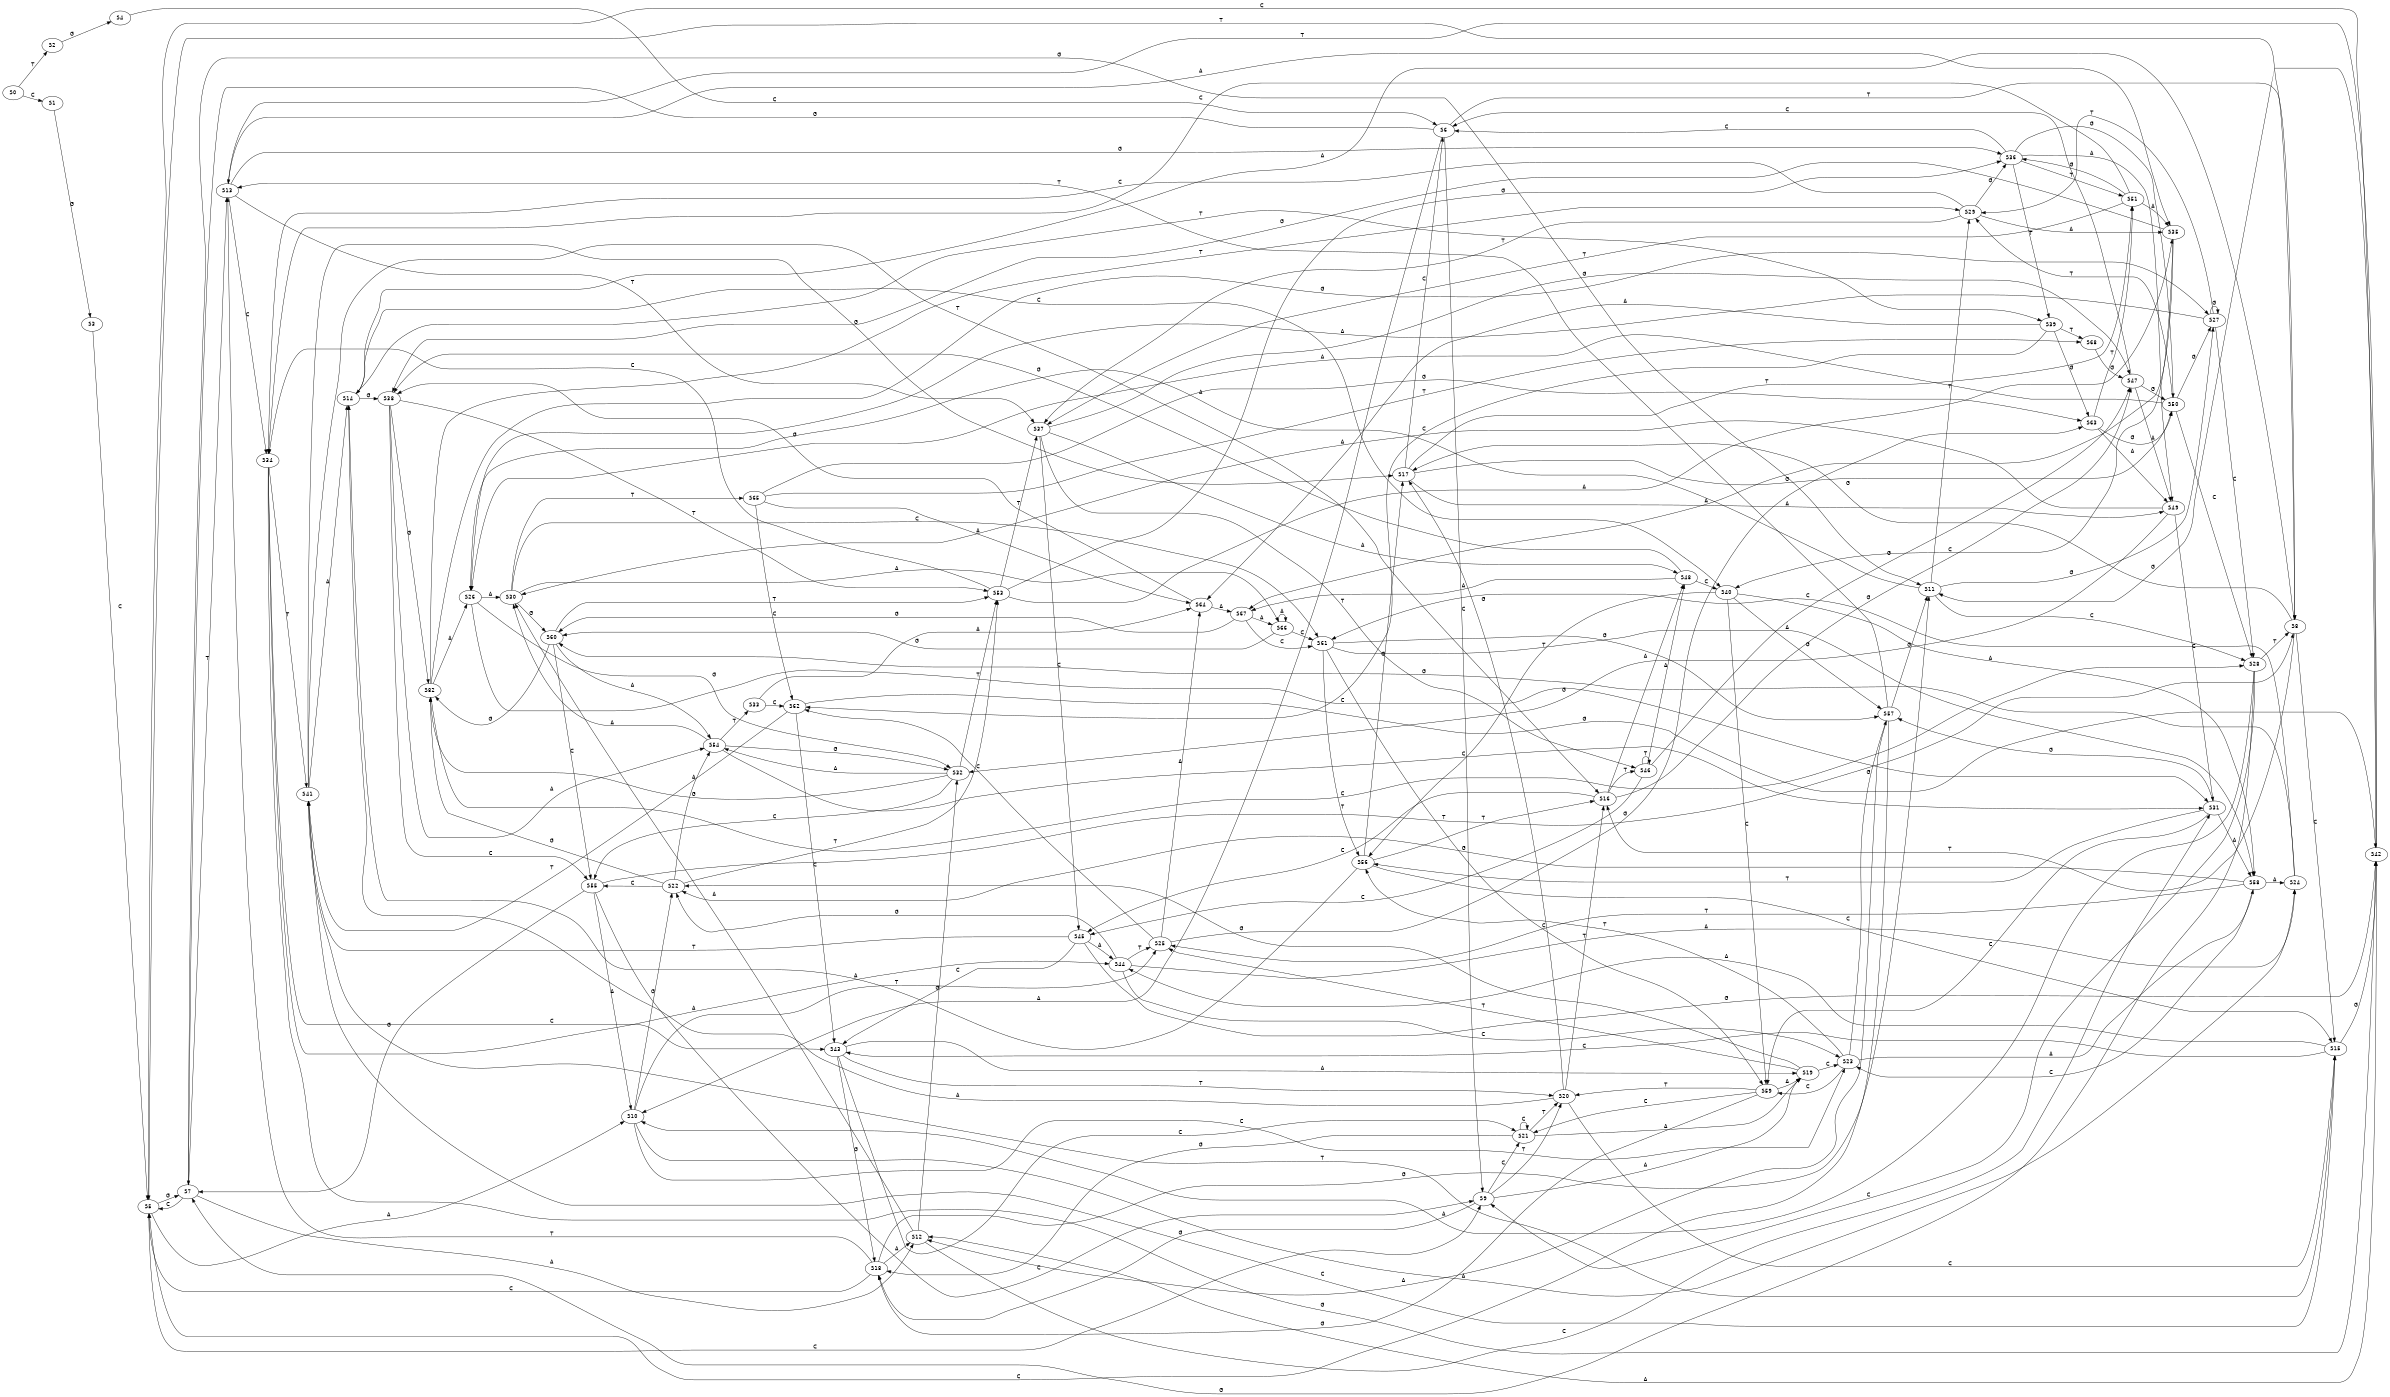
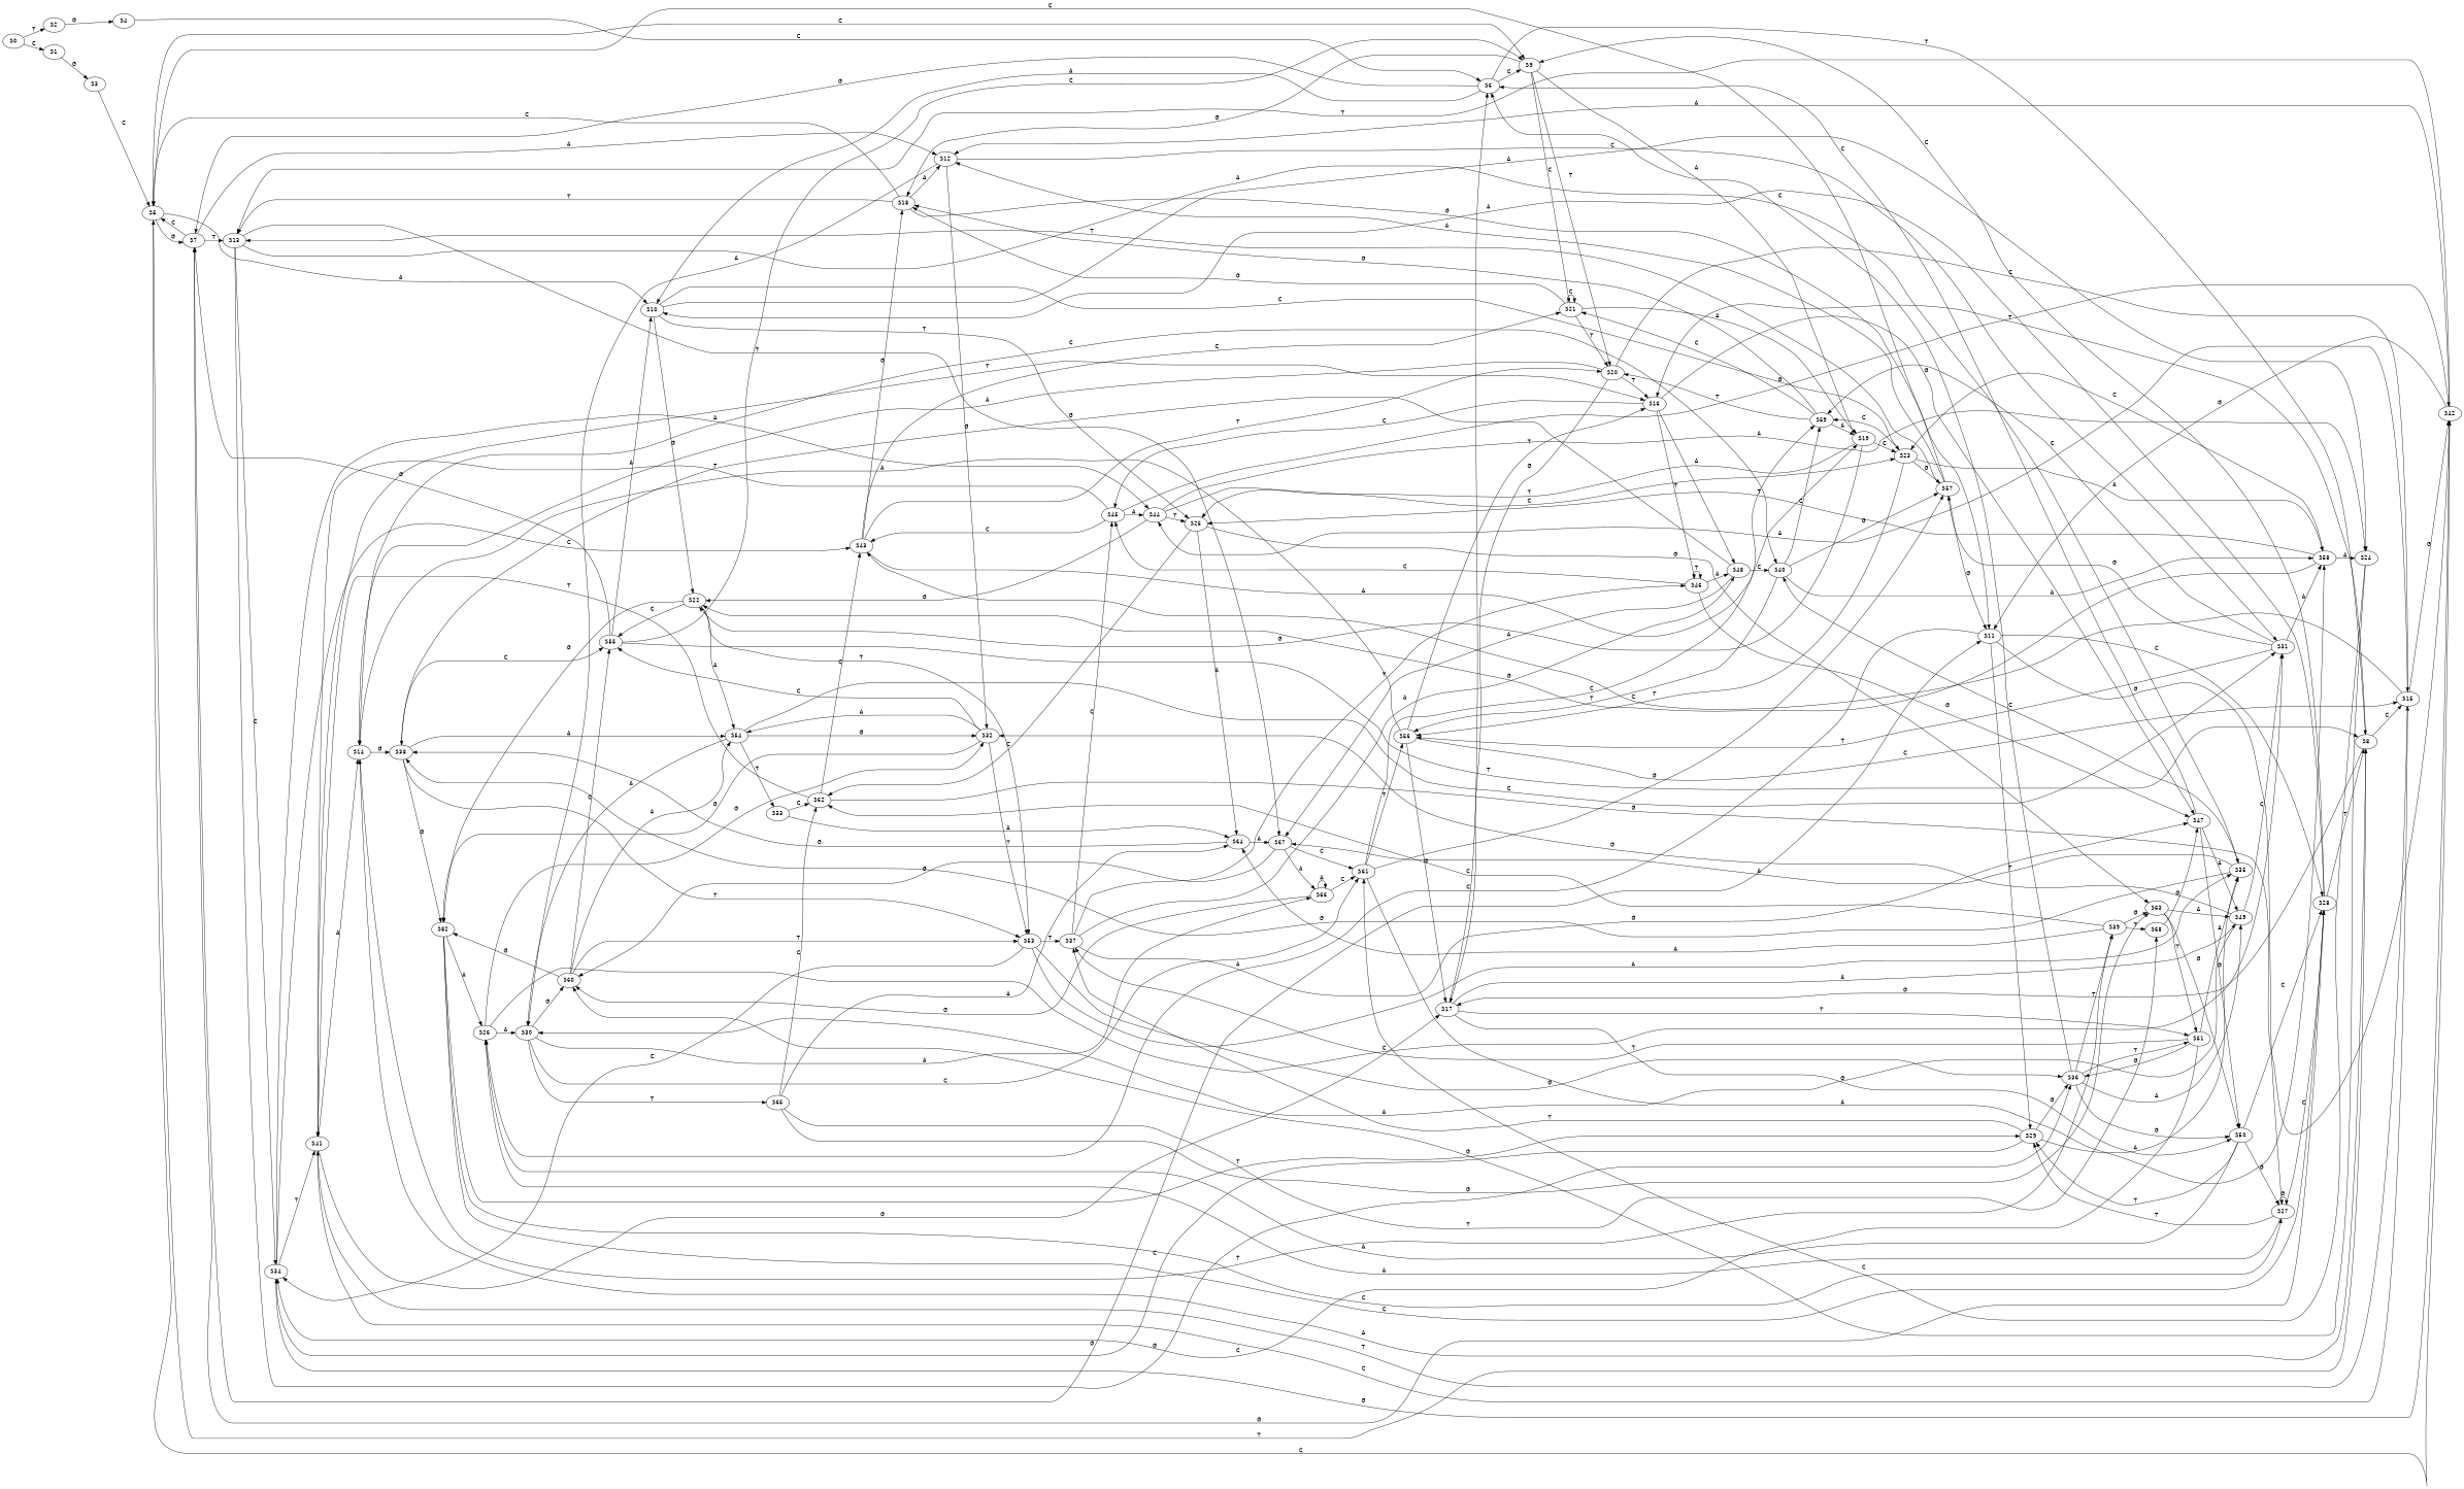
  strict digraph {
    fontname="DejaVu Sans"
    rankdir=LR
    node [fontname="DejaVu Sans"]
    edge [fontname="DejaVu Sans"]
    S0
    S1
    S2
    S3
    S4
    S5
    S6
    S7
    S8
    S9
    S10
    S11
    S12
    S13
    S14
    S15
    S16
    S17
    S18
    S19
    S20
    S21
    S22
    S23
    S24
    S25
    S26
    S27
    S28
    S29
    S30
    S31
    S32
    S34
    S35
    S36
    S37
    S38
    S39
    S40
    S41
    S42
    S43
    S44
    S45
    S46
    S47
    S48
    S49
    S50
    S51
    n52 [label=S82]
    S53
    S54
    S55
    S56
    S57
    S58
    S59
    S60
    S61
    S62
    S63
    S64
    S65
    S66
    S33
    S67
    S68
    S0 -> S1 [label=C]
    S0 -> S2 [label=T]
    S1 -> S3 [label=G]
    S2 -> S4 [label=G]
    S3 -> S5 [label=C]
    S4 -> S6 [label=C]
    S5 -> S7 [label=G]
    S5 -> S8 [label=T]
    S5 -> S9 [label=C]
    S5 -> S10 [label=A]
    S6 -> S7 [label=G]
    S6 -> S8 [label=T]
    S6 -> S9 [label=C]
    S6 -> S10 [label=A]
    S7 -> S5 [label=C]
    S7 -> S11 [label=G]
    S7 -> S12 [label=A]
    S7 -> S13 [label=T]
    S8 -> S14 [label=A]
    S8 -> S15 [label=C]
    S8 -> S16 [label=T]
    S8 -> S17 [label=G]
    S9 -> S18 [label=G]
    S9 -> S19 [label=A]
    S9 -> S20 [label=T]
    S9 -> S21 [label=C]
    S10 -> S22 [label=G]
    S10 -> S23 [label=C]
    S10 -> S24 [label=A]
    S10 -> S25 [label=T]
    S11 -> S26 [label=A]
    S11 -> S27 [label=G]
    S11 -> S28 [label=C]
    S11 -> S29 [label=T]
    S12 -> S30 [label=A]
    S12 -> S31 [label=C]
    S12 -> S32 [label=G]
    S13 -> S34 [label=C]
    S13 -> S35 [label=A]
    S13 -> S36 [label=G]
-   S13 -> S37 [label=T]
+   S13 -> S67 [label=T]
    S14 -> S38 [label=G]
    S14 -> S39 [label=T]
    S14 -> S40 [label=C]
    S15 -> S41 [label=T]
    S15 -> S42 [label=G]
    S15 -> S43 [label=C]
    S15 -> S44 [label=A]
    S16 -> S45 [label=C]
    S16 -> S46 [label=T]
    S16 -> S47 [label=G]
    S16 -> S48 [label=A]
    S17 -> S6 [label=C]
    S17 -> S49 [label=A]
    S17 -> S50 [label=G]
    S17 -> S51 [label=T]
    S18 -> S5 [label=C]
    S18 -> S11 [label=G]
    S18 -> S12 [label=A]
    S18 -> S13 [label=T]
    S19 -> S22 [label=G]
    S19 -> S23 [label=C]
    S19 -> S25 [label=T]
    S20 -> S14 [label=A]
    S20 -> S15 [label=C]
    S20 -> S16 [label=T]
    S20 -> S17 [label=G]
    S21 -> S18 [label=G]
    S21 -> S19 [label=A]
    S21 -> S20 [label=T]
    S21 -> S21 [label=C]
    S22 -> n52 [label=G]
    S22 -> S53 [label=T]
    S22 -> S54 [label=A]
    S22 -> S55 [label=C]
    S23 -> S56 [label=T]
    S23 -> S57 [label=G]
    S23 -> S58 [label=A]
    S23 -> S59 [label=C]
    S24 -> S60 [label=G]
    S24 -> S61 [label=C]
    S25 -> S62 [label=C]
    S25 -> S63 [label=G]
    S25 -> S64 [label=A]
    S26 -> S30 [label=A]
    S26 -> S31 [label=C]
    S26 -> S32 [label=G]
    S27 -> S26 [label=A]
    S27 -> S27 [label=G]
    S27 -> S28 [label=C]
    S27 -> S29 [label=T]
    S28 -> S7 [label=G]
    S28 -> S8 [label=T]
    S28 -> S9 [label=C]
    S28 -> S10 [label=A]
    S29 -> S34 [label=C]
    S29 -> S35 [label=A]
    S29 -> S36 [label=G]
    S29 -> S37 [label=T]
    S30 -> S60 [label=G]
    S30 -> S61 [label=C]
    S30 -> S65 [label=T]
    S30 -> S66 [label=A]
    S31 -> S56 [label=T]
    S31 -> S57 [label=G]
    S31 -> S58 [label=A]
    S31 -> S59 [label=C]
    S32 -> n52 [label=G]
    S32 -> S53 [label=T]
    S32 -> S54 [label=A]
    S32 -> S55 [label=C]
    S34 -> S41 [label=T]
    S34 -> S42 [label=G]
    S34 -> S43 [label=C]
    S34 -> S44 [label=A]
    S35 -> S38 [label=G]
    S35 -> S40 [label=C]
    S35 -> S67 [label=A]
    S36 -> S6 [label=C]
    S36 -> S39 [label=T]
    S36 -> S49 [label=A]
    S36 -> S50 [label=G]
    S36 -> S51 [label=T]
    S37 -> S45 [label=C]
    S37 -> S46 [label=T]
    S37 -> S47 [label=G]
    S37 -> S48 [label=A]
    S38 -> n52 [label=G]
    S38 -> S53 [label=T]
    S38 -> S54 [label=A]
    S38 -> S55 [label=C]
    S39 -> S62 [label=C]
    S39 -> S63 [label=G]
    S39 -> S64 [label=A]
    S39 -> S68 [label=T]
    S40 -> S56 [label=T]
    S40 -> S57 [label=G]
    S40 -> S58 [label=A]
    S40 -> S59 [label=C]
    S41 -> S14 [label=A]
    S41 -> S15 [label=C]
    S41 -> S16 [label=T]
    S41 -> S17 [label=G]
    S42 -> S5 [label=C]
    S42 -> S11 [label=G]
    S42 -> S12 [label=A]
    S42 -> S13 [label=T]
    S43 -> S18 [label=G]
    S43 -> S19 [label=A]
    S43 -> S20 [label=T]
    S43 -> S21 [label=C]
    S44 -> S22 [label=G]
    S44 -> S23 [label=C]
    S44 -> S24 [label=A]
    S44 -> S25 [label=T]
    S45 -> S41 [label=T]
    S45 -> S42 [label=G]
    S45 -> S43 [label=C]
    S45 -> S44 [label=A]
    S46 -> S45 [label=C]
    S46 -> S46 [label=T]
    S46 -> S47 [label=G]
    S46 -> S48 [label=A]
    S47 -> S6 [label=C]
    S47 -> S49 [label=A]
    S47 -> S50 [label=G]
    S48 -> S38 [label=G]
    S48 -> S40 [label=C]
    S48 -> S67 [label=A]
    S49 -> S30 [label=A]
    S49 -> S31 [label=C]
    S49 -> S32 [label=G]
    S50 -> S26 [label=A]
    S50 -> S27 [label=G]
    S50 -> S28 [label=C]
    S50 -> S29 [label=T]
    S51 -> S34 [label=C]
    S51 -> S35 [label=A]
    S51 -> S36 [label=G]
    S51 -> S37 [label=T]
    n52 -> S26 [label=A]
-   n52 -> S27 [label=G]
+   n52 -> S27 [label=C]
    n52 -> S28 [label=C]
    n52 -> S29 [label=T]
    S53 -> S34 [label=C]
    S53 -> S35 [label=A]
    S53 -> S36 [label=G]
    S53 -> S37 [label=T]
    S54 -> S30 [label=A]
    S54 -> S31 [label=C]
    S54 -> S32 [label=G]
    S54 -> S33 [label=T]
    S55 -> S7 [label=G]
    S55 -> S8 [label=T]
    S55 -> S9 [label=C]
    S55 -> S10 [label=A]
    S56 -> S14 [label=A]
    S56 -> S15 [label=C]
    S56 -> S16 [label=T]
    S56 -> S17 [label=G]
    S57 -> S5 [label=C]
    S57 -> S11 [label=G]
    S57 -> S12 [label=A]
    S57 -> S13 [label=T]
    S58 -> S22 [label=G]
    S58 -> S23 [label=C]
    S58 -> S24 [label=A]
    S58 -> S25 [label=T]
    S59 -> S18 [label=G]
    S59 -> S19 [label=A]
    S59 -> S20 [label=T]
    S59 -> S21 [label=C]
    S60 -> n52 [label=G]
    S60 -> S53 [label=T]
    S60 -> S54 [label=A]
    S60 -> S55 [label=C]
    S61 -> S56 [label=T]
    S61 -> S57 [label=G]
    S61 -> S58 [label=A]
    S61 -> S59 [label=C]
    S62 -> S41 [label=T]
    S62 -> S42 [label=G]
    S62 -> S43 [label=C]
    S63 -> S49 [label=A]
    S63 -> S50 [label=G]
    S63 -> S51 [label=T]
    S64 -> S38 [label=G]
    S64 -> S67 [label=A]
    S65 -> S62 [label=C]
    S65 -> S63 [label=G]
    S65 -> S64 [label=A]
    S65 -> S68 [label=T]
    S66 -> S60 [label=G]
    S66 -> S61 [label=C]
    S66 -> S66 [label=A]
    S33 -> S62 [label=C]
    S33 -> S64 [label=A]
    S67 -> S60 [label=G]
    S67 -> S61 [label=C]
    S67 -> S66 [label=A]
    S68 -> S47 [label=G]
  }
